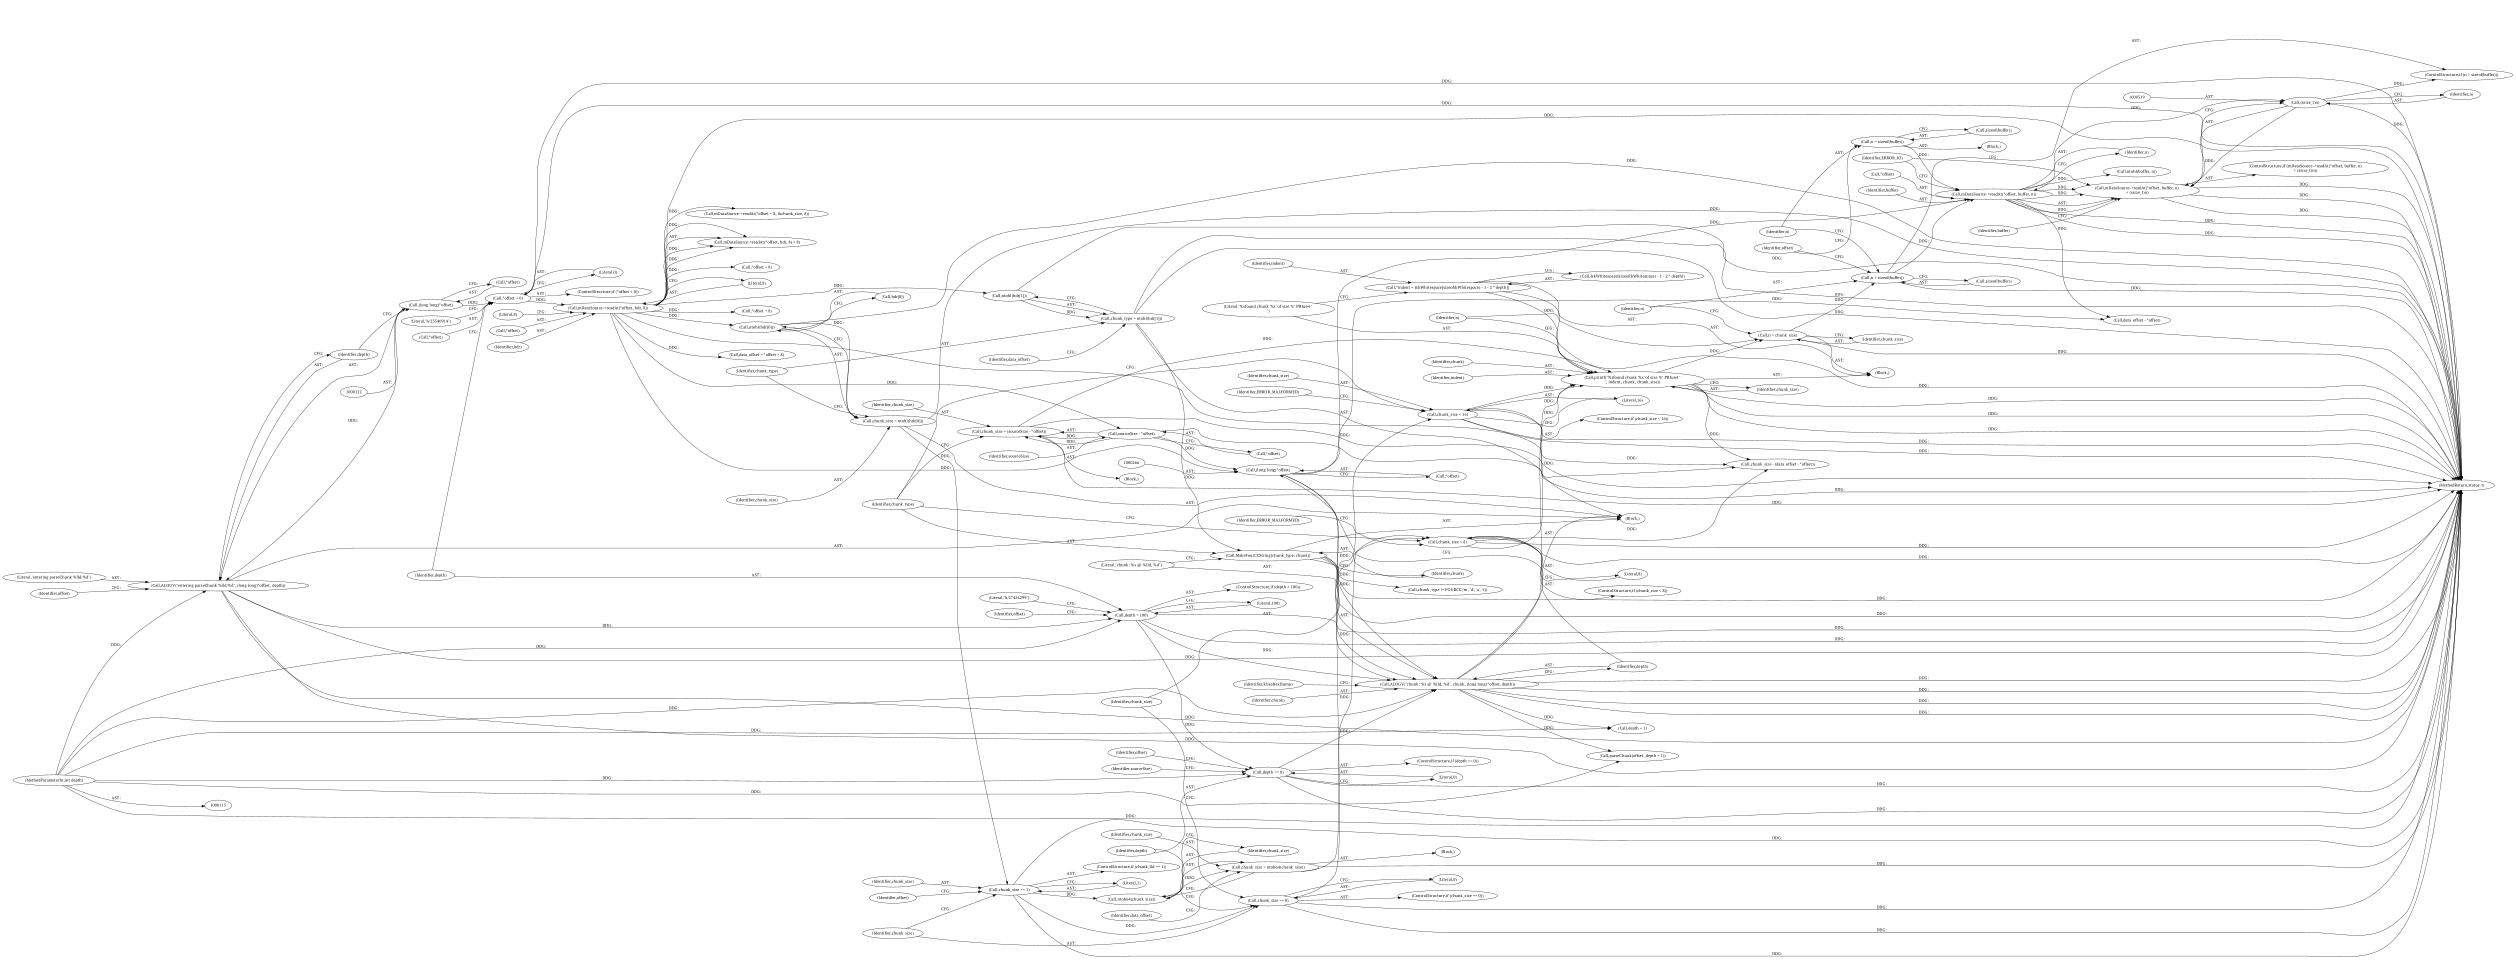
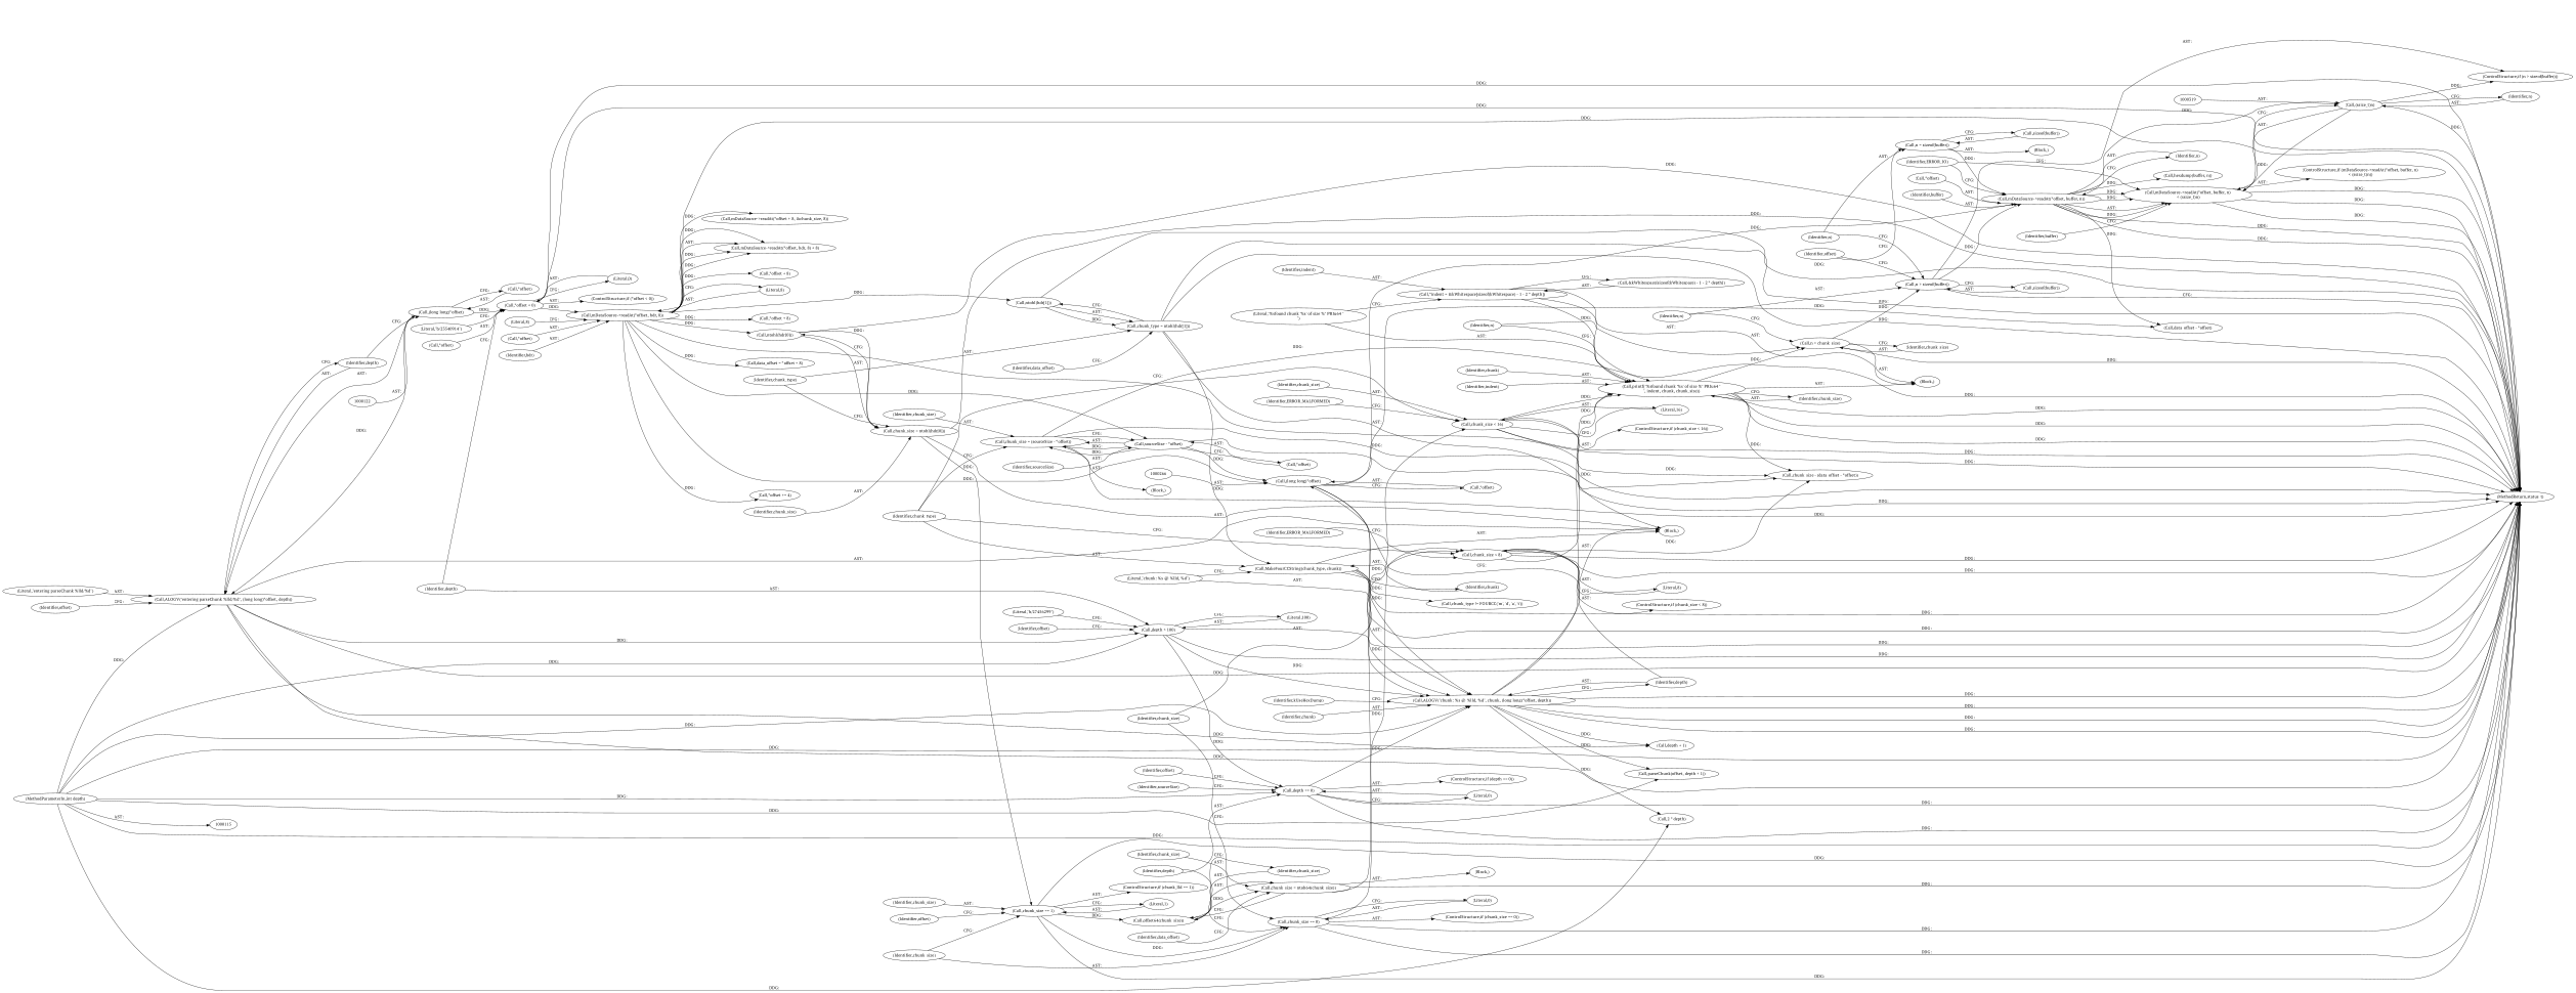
  digraph {
    fontname="PT Serif"
    rankdir=LR
    node [fontname="PT Serif"]
    edge [fontname="PT Serif"]
    n1 [label="(Call,mDataSource->readAt(*offset, buffer, n)\n < (ssize_t)n)"]
    n2 [label="(Call,(ssize_t)n)"]
    n3 [label="(MethodReturn,status_t)"]
    n4 [label="(ControlStructure,if (mDataSource->readAt(*offset, buffer, n)\n < (ssize_t)n))"]
    n5 [label="(ControlStructure,if (n > sizeof(buffer)))"]
    n6 [label="(Identifier,n)"]
    n7 [label="(Call,mDataSource->readAt(*offset, buffer, n))"]
    n8 [label="(Call,data_offset - *offset)"]
    n9 [label="(Identifier,n)"]
-   n10 [label="(Call,ntohl(buffer, n))"]
+   n10 [label="(Call,hexdump(buffer, n))"]
    n11 [label="(Call,(long long)*offset)"]
    n12 [label="(Call,ALOGV(\"chunk: %s @ %lld, %d\", chunk, (long long)*offset, depth))"]
    n13 [label="(Call,*offset)"]
    n14 [label="(Call,printf(\"%sfound chunk '%s' of size %\" PRIu64 \"\n\", indent, chunk, chunk_size))"]
    n15 [label="(Call,depth + 1)"]
    n16 [label="(Identifier,depth)"]
+   n17 [label="(Call,2 * depth)"]
    n18 [label="(Block,)"]
    n19 [label="(Call,parseChunk(offset, depth + 1))"]
    n20 [label="(Call,sourceSize - *offset)"]
    n21 [label="(Call,chunk_size = (sourceSize - *offset))"]
    n22 [label="(Call,*offset)"]
    n23 [label="(Call,chunk_size - (data_offset - *offset))"]
    n24 [label="(Block,)"]
    n25 [label="(Call,mDataSource->readAt(*offset, hdr, 8))"]
    n26 [label="(Call,ntohl(hdr[1]))"]
    n27 [label="(Call,ntohl(hdr[0]))"]
    n28 [label="(Call,data_offset = *offset + 8)"]
    n29 [label="(Call,*offset + 8)"]
+   n30 [label="(Call,*offset += 4)"]
    n31 [label="(Call,mDataSource->readAt(*offset + 8, &chunk_size, 8))"]
    n32 [label="(Call,mDataSource->readAt(*offset, hdr, 8) < 8)"]
    n33 [label="(Call,*offset + 8)"]
    n34 [label="(Literal,8)"]
    n35 [label="(Call,chunk_type = ntohl(hdr[1]))"]
    n36 [label="(Call,chunk_size = ntohl(hdr[0]))"]
-   n37 [label="(Call,hdr[0])"]
    n38 [label="(Call,*offset < 0)"]
    n39 [label="(ControlStructure,if (*offset < 0))"]
    n40 [label="(Literal,0)"]
    n41 [label="(Call,(long long)*offset)"]
    n42 [label="(Call,ALOGV(\"entering parseChunk %lld/%d\", (long long)*offset, depth))"]
    n43 [label="(Call,*offset)"]
    n44 [label="(Call,depth > 100)"]
    n45 [label="(Identifier,depth)"]
    n46 [label="(Call,n > sizeof(buffer))"]
    n47 [label="(Call,sizeof(buffer))"]
    n48 [label="(Call,n = chunk_size)"]
    n49 [label="(Identifier,chunk_size)"]
    n50 [label="(Block,)"]
    n51 [label="(Identifier,chunk_size)"]
    n52 [label="(Call,*indent = &kWhitespace[sizeof(kWhitespace) - 1 - 2 * depth])"]
    n53 [label="(Call,&kWhitespace[sizeof(kWhitespace) - 1 - 2 * depth])"]
    n54 [label="(Call,MakeFourCCString(chunk_type, chunk))"]
    n55 [label="(Identifier,chunk)"]
    n56 [label="(Call,chunk_type != FOURCC('m', 'd', 'a', 't'))"]
    n57 [label="(Call,depth == 0)"]
    n58 [label="(Literal,0)"]
    n59 [label="(ControlStructure,if (depth == 0))"]
-   n60 [label="(ControlStructure,if (depth > 100))"]
    n61 [label="(Literal,100)"]
    n62 [label="(MethodParameterIn,int depth)"]
    1000115
    n64 [label="(Call,chunk_size < 8)"]
    n65 [label="(Literal,8)"]
    n66 [label="(ControlStructure,if (chunk_size < 8))"]
    n67 [label="(Call,chunk_size == 0)"]
    n68 [label="(ControlStructure,if (chunk_size == 0))"]
    n69 [label="(Literal,0)"]
    n70 [label="(Call,chunk_size == 1)"]
-   n71 [label="(Call,ntoh64(chunk_size))"]
+   n71 [label="(Call,offset64(chunk_size))"]
    n72 [label="(Literal,1)"]
    n73 [label="(ControlStructure,if (chunk_lld == 1))"]
    n74 [label="(Call,chunk_size = ntoh64(chunk_size))"]
    n75 [label="(Identifier,chunk_size)"]
    n76 [label="(Call,chunk_size < 16)"]
    n77 [label="(ControlStructure,if (chunk_size < 16))"]
    n78 [label="(Literal,16)"]
    n79 [label="(Block,)"]
    n80 [label="(Call,n = sizeof(buffer))"]
    n81 [label="(Call,sizeof(buffer))"]
    n82 [label="(Block,)"]
    n83 [label="(Identifier,offset)"]
    n84 [label="(Identifier,chunk_size)"]
    n85 [label="(Identifier,chunk_size)"]
    n86 [label="(Literal,\"b/23540914\")"]
    n87 [label="(Identifier,ERROR_MALFORMED)"]
    n88 [label="(Identifier,sourceSize)"]
    n89 [label="(Identifier,offset)"]
    n90 [label="(Literal,\"entering parseChunk %lld/%d\")"]
    n91 [label="(Identifier,chunk_size)"]
    n92 [label="(Identifier,n)"]
    n93 [label="(Identifier,indent)"]
    n94 [label="(Identifier,chunk)"]
    n95 [label="(Identifier,chunk_size)"]
    n96 [label="(Identifier,buffer)"]
    n97 [label="(Identifier,hdr)"]
    n98 [label="(Call,*offset)"]
    n99 [label="(Identifier,chunk_size)"]
    n100 [label="(Identifier,ERROR_IO)"]
    n101 [label="(Identifier,chunk_size)"]
    n102 [label="(Identifier,buffer)"]
    n103 [label="(Call,*offset)"]
    n104 [label="(Identifier,sourceSize)"]
    n105 [label="(Literal,\"b/27456299\")"]
    n106 [label="(Literal,\"chunk: %s @ %lld, %d\")"]
    n107 [label="(Identifier,n)"]
    n108 [label="(Identifier,chunk_size)"]
    n109 [label="(Identifier,chunk_type)"]
    n110 [label="(Identifier,chunk_type)"]
    n111 [label="(Identifier,kUseHexDump)"]
    n112 [label="(Literal,\"%sfound chunk '%s' of size %\" PRIu64 \"\n\")"]
    n113 [label="(Identifier,data_offset)"]
    n114 [label="(Identifier,indent)"]
    n115 [label="(Identifier,data_offset)"]
    n116 [label="(Identifier,depth)"]
    n117 [label="(Identifier,offset)"]
    n118 [label="(Literal,8)"]
    n119 [label="(Identifier,ERROR_MALFORMED)"]
    n120 [label="(Identifier,n)"]
    n121 [label="(Identifier,depth)"]
    n122 [label="(Identifier,chunk)"]
    n123 [label="(Call,*offset)"]
    n124 [label="(Identifier,offset)"]
    n125 [label="(Identifier,offset)"]
    1000319
    1000266
    1000122
    n1 -> n2 [label="CFG: "]
    n1 -> n3 [label="DDG: "]
    n1 -> n3 [label="DDG: "]
    n1 -> n3 [label="DDG: "]
    n1 -> n4 [label="AST: "]
    n2 -> n1 [label="AST: "]
    n2 -> n1 [label="DDG: "]
    n2 -> n3 [label="DDG: "]
    n2 -> n5 [label="DDG: "]
    n2 -> n6 [label="CFG: "]
    n6 -> n2 [label="AST: "]
    n7 -> n1 [label="AST: "]
    n7 -> n1 [label="DDG: "]
    n7 -> n1 [label="DDG: "]
    n7 -> n1 [label="DDG: "]
    n7 -> n2 [label="DDG: "]
    n7 -> n3 [label="DDG: "]
    n7 -> n3 [label="DDG: "]
    n7 -> n8 [label="DDG: "]
    n7 -> n9 [label="CFG: "]
    n7 -> n10 [label="DDG: "]
    n9 -> n7 [label="AST: "]
    n11 -> n7 [label="DDG: "]
    n11 -> n8 [label="DDG: "]
    n11 -> n12 [label="AST: "]
    n11 -> n12 [label="DDG: "]
    n11 -> n13 [label="CFG: "]
    n12 -> n3 [label="DDG: "]
    n12 -> n3 [label="DDG: "]
    n12 -> n3 [label="DDG: "]
    n12 -> n3 [label="DDG: "]
    n12 -> n14 [label="DDG: "]
    n12 -> n15 [label="DDG: "]
    n12 -> n16 [label="CFG: "]
+   n12 -> n17 [label="DDG: "]
    n12 -> n18 [label="AST: "]
    n12 -> n19 [label="DDG: "]
    n13 -> n11 [label="AST: "]
    n14 -> n3 [label="DDG: "]
    n14 -> n3 [label="DDG: "]
    n14 -> n3 [label="DDG: "]
    n14 -> n23 [label="DDG: "]
    n14 -> n48 [label="DDG: "]
    n14 -> n50 [label="AST: "]
    n14 -> n51 [label="CFG: "]
    n16 -> n11 [label="CFG: "]
    n16 -> n12 [label="AST: "]
    n20 -> n3 [label="DDG: "]
    n20 -> n11 [label="DDG: "]
    n20 -> n21 [label="AST: "]
    n20 -> n21 [label="DDG: "]
    n20 -> n21 [label="DDG: "]
    n20 -> n22 [label="CFG: "]
    n21 -> n3 [label="DDG: "]
    n21 -> n14 [label="DDG: "]
+   n21 -> n20 [label="CFG: "]
    n21 -> n23 [label="DDG: "]
    n21 -> n24 [label="AST: "]
    n22 -> n20 [label="AST: "]
    n25 -> n3 [label="DDG: "]
    n25 -> n3 [label="DDG: "]
    n25 -> n11 [label="DDG: "]
    n25 -> n20 [label="DDG: "]
    n25 -> n26 [label="DDG: "]
    n25 -> n27 [label="DDG: "]
    n25 -> n28 [label="DDG: "]
    n25 -> n29 [label="DDG: "]
+   n25 -> n30 [label="DDG: "]
    n25 -> n31 [label="DDG: "]
    n25 -> n32 [label="AST: "]
    n25 -> n32 [label="DDG: "]
    n25 -> n32 [label="DDG: "]
    n25 -> n32 [label="DDG: "]
    n25 -> n33 [label="DDG: "]
    n25 -> n34 [label="CFG: "]
    n26 -> n3 [label="DDG: "]
    n26 -> n35 [label="AST: "]
    n26 -> n35 [label="DDG: "]
    n27 -> n3 [label="DDG: "]
    n27 -> n36 [label="AST: "]
    n27 -> n36 [label="DDG: "]
-   n27 -> n37 [label="CFG: "]
    n34 -> n25 [label="AST: "]
    n35 -> n3 [label="DDG: "]
    n35 -> n3 [label="DDG: "]
    n35 -> n18 [label="AST: "]
    n35 -> n26 [label="CFG: "]
    n35 -> n54 [label="DDG: "]
    n36 -> n3 [label="DDG: "]
    n36 -> n18 [label="AST: "]
    n36 -> n27 [label="CFG: "]
    n36 -> n70 [label="DDG: "]
-   n37 -> n27 [label="AST: "]
    n38 -> n3 [label="DDG: "]
    n38 -> n3 [label="DDG: "]
    n38 -> n25 [label="DDG: "]
    n38 -> n39 [label="AST: "]
    n38 -> n40 [label="CFG: "]
    n40 -> n38 [label="AST: "]
    n41 -> n38 [label="DDG: "]
    n41 -> n42 [label="AST: "]
    n41 -> n42 [label="DDG: "]
    n41 -> n43 [label="CFG: "]
    n42 -> n3 [label="DDG: "]
    n42 -> n3 [label="DDG: "]
    n42 -> n3 [label="DDG: "]
    n42 -> n18 [label="AST: "]
    n42 -> n44 [label="DDG: "]
    n42 -> n45 [label="CFG: "]
    n43 -> n41 [label="AST: "]
    n44 -> n3 [label="DDG: "]
    n44 -> n3 [label="DDG: "]
    n44 -> n12 [label="DDG: "]
    n44 -> n57 [label="DDG: "]
-   n44 -> n60 [label="AST: "]
    n44 -> n61 [label="CFG: "]
    n45 -> n41 [label="CFG: "]
    n45 -> n42 [label="AST: "]
-   n46 -> n3 [label="DDG: "]
+   n46 -> n3 [label="CFG: "]
    n46 -> n5 [label="AST: "]
    n46 -> n7 [label="DDG: "]
    n46 -> n47 [label="CFG: "]
    n47 -> n46 [label="AST: "]
    n48 -> n3 [label="DDG: "]
    n48 -> n46 [label="DDG: "]
    n48 -> n49 [label="CFG: "]
    n48 -> n50 [label="AST: "]
    n49 -> n48 [label="AST: "]
    n51 -> n14 [label="AST: "]
    n52 -> n3 [label="DDG: "]
    n52 -> n14 [label="DDG: "]
    n52 -> n50 [label="AST: "]
    n52 -> n53 [label="CFG: "]
    n53 -> n52 [label="AST: "]
    n54 -> n3 [label="DDG: "]
    n54 -> n3 [label="DDG: "]
    n54 -> n12 [label="DDG: "]
    n54 -> n18 [label="AST: "]
    n54 -> n55 [label="CFG: "]
    n54 -> n56 [label="DDG: "]
    n55 -> n54 [label="AST: "]
    n57 -> n3 [label="DDG: "]
    n57 -> n3 [label="DDG: "]
    n57 -> n12 [label="DDG: "]
    n57 -> n58 [label="CFG: "]
    n57 -> n59 [label="AST: "]
    n58 -> n57 [label="AST: "]
    n61 -> n44 [label="AST: "]
    n62 -> n3 [label="DDG: "]
    n62 -> n12 [label="DDG: "]
    n62 -> n15 [label="DDG: "]
+   n62 -> n17 [label="DDG: "]
    n62 -> n19 [label="DDG: "]
    n62 -> n42 [label="DDG: "]
    n62 -> n44 [label="DDG: "]
    n62 -> n57 [label="DDG: "]
    n62 -> 1000115 [label="AST: "]
    n64 -> n3 [label="DDG: "]
    n64 -> n3 [label="DDG: "]
    n64 -> n14 [label="DDG: "]
    n64 -> n23 [label="DDG: "]
    n64 -> n65 [label="CFG: "]
    n64 -> n66 [label="AST: "]
    n65 -> n64 [label="AST: "]
    n67 -> n3 [label="DDG: "]
    n67 -> n3 [label="DDG: "]
    n67 -> n64 [label="DDG: "]
    n67 -> n68 [label="AST: "]
    n67 -> n69 [label="CFG: "]
    n69 -> n67 [label="AST: "]
    n70 -> n3 [label="DDG: "]
    n70 -> n3 [label="DDG: "]
    n70 -> n67 [label="DDG: "]
    n70 -> n71 [label="DDG: "]
    n70 -> n72 [label="CFG: "]
    n70 -> n73 [label="AST: "]
    n71 -> n74 [label="AST: "]
    n71 -> n74 [label="DDG: "]
    n71 -> n75 [label="CFG: "]
    n72 -> n70 [label="AST: "]
    n74 -> n3 [label="DDG: "]
    n74 -> n71 [label="CFG: "]
    n74 -> n76 [label="DDG: "]
    n74 -> n79 [label="AST: "]
    n75 -> n71 [label="AST: "]
    n76 -> n3 [label="DDG: "]
    n76 -> n3 [label="DDG: "]
    n76 -> n14 [label="DDG: "]
    n76 -> n23 [label="DDG: "]
    n76 -> n77 [label="AST: "]
    n76 -> n78 [label="CFG: "]
    n78 -> n76 [label="AST: "]
    n80 -> n7 [label="DDG: "]
    n80 -> n81 [label="CFG: "]
    n80 -> n82 [label="AST: "]
    n81 -> n80 [label="AST: "]
    n83 -> n44 [label="CFG: "]
    n84 -> n70 [label="AST: "]
    n85 -> n36 [label="AST: "]
    n86 -> n38 [label="CFG: "]
    n87 -> n76 [label="CFG: "]
    n88 -> n20 [label="AST: "]
    n89 -> n57 [label="CFG: "]
    n90 -> n42 [label="AST: "]
    n91 -> n64 [label="AST: "]
    n91 -> n67 [label="CFG: "]
    n92 -> n46 [label="CFG: "]
    n92 -> n80 [label="AST: "]
    n93 -> n52 [label="AST: "]
    n94 -> n14 [label="AST: "]
    n95 -> n67 [label="AST: "]
    n95 -> n70 [label="CFG: "]
    n96 -> n1 [label="CFG: "]
    n97 -> n25 [label="AST: "]
    n98 -> n38 [label="AST: "]
    n99 -> n76 [label="AST: "]
    n100 -> n1 [label="CFG: "]
    n100 -> n7 [label="CFG: "]
    n101 -> n74 [label="AST: "]
    n102 -> n7 [label="AST: "]
    n103 -> n7 [label="AST: "]
    n104 -> n57 [label="CFG: "]
    n105 -> n44 [label="CFG: "]
    n106 -> n12 [label="AST: "]
    n106 -> n54 [label="CFG: "]
    n107 -> n46 [label="AST: "]
    n107 -> n48 [label="CFG: "]
    n108 -> n21 [label="AST: "]
    n109 -> n35 [label="AST: "]
    n109 -> n36 [label="CFG: "]
    n110 -> n21 [label="CFG: "]
    n110 -> n54 [label="AST: "]
    n110 -> n64 [label="CFG: "]
    n110 -> n76 [label="CFG: "]
    n111 -> n12 [label="CFG: "]
    n112 -> n14 [label="AST: "]
    n112 -> n52 [label="CFG: "]
    n113 -> n35 [label="CFG: "]
    n114 -> n14 [label="AST: "]
    n115 -> n74 [label="CFG: "]
    n116 -> n57 [label="AST: "]
    n116 -> n67 [label="CFG: "]
    n117 -> n46 [label="CFG: "]
    n117 -> n80 [label="CFG: "]
    n118 -> n25 [label="CFG: "]
    n119 -> n64 [label="CFG: "]
    n120 -> n14 [label="CFG: "]
    n120 -> n48 [label="AST: "]
    n121 -> n38 [label="CFG: "]
    n121 -> n44 [label="AST: "]
    n122 -> n12 [label="AST: "]
    n123 -> n25 [label="AST: "]
    n124 -> n42 [label="CFG: "]
    n125 -> n70 [label="CFG: "]
    1000319 -> n2 [label="AST: "]
    1000266 -> n11 [label="AST: "]
    1000122 -> n41 [label="AST: "]
  }
